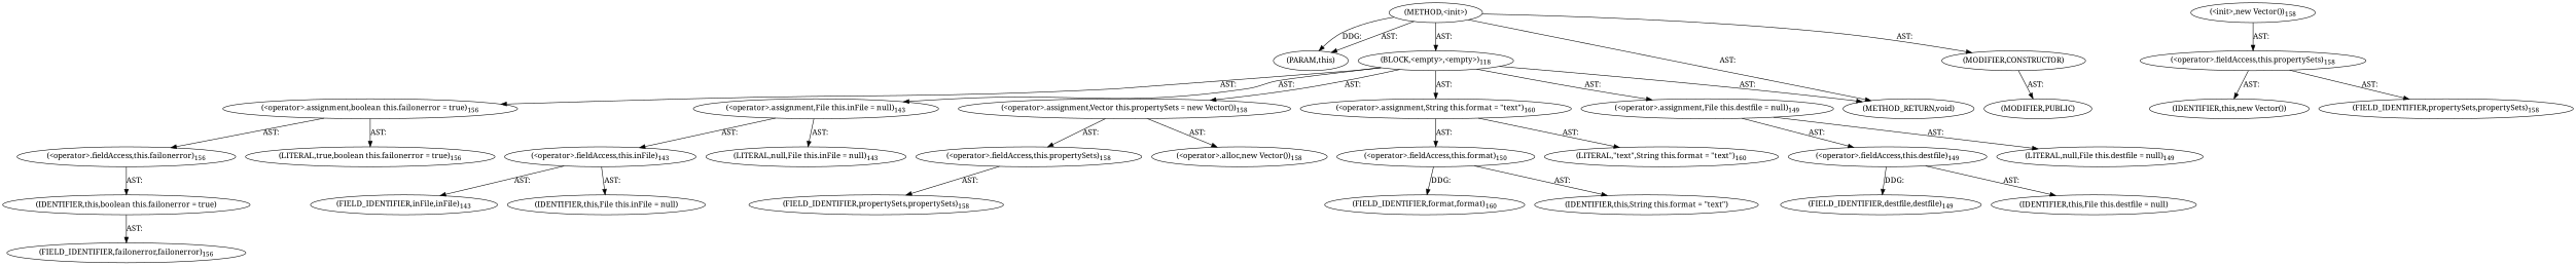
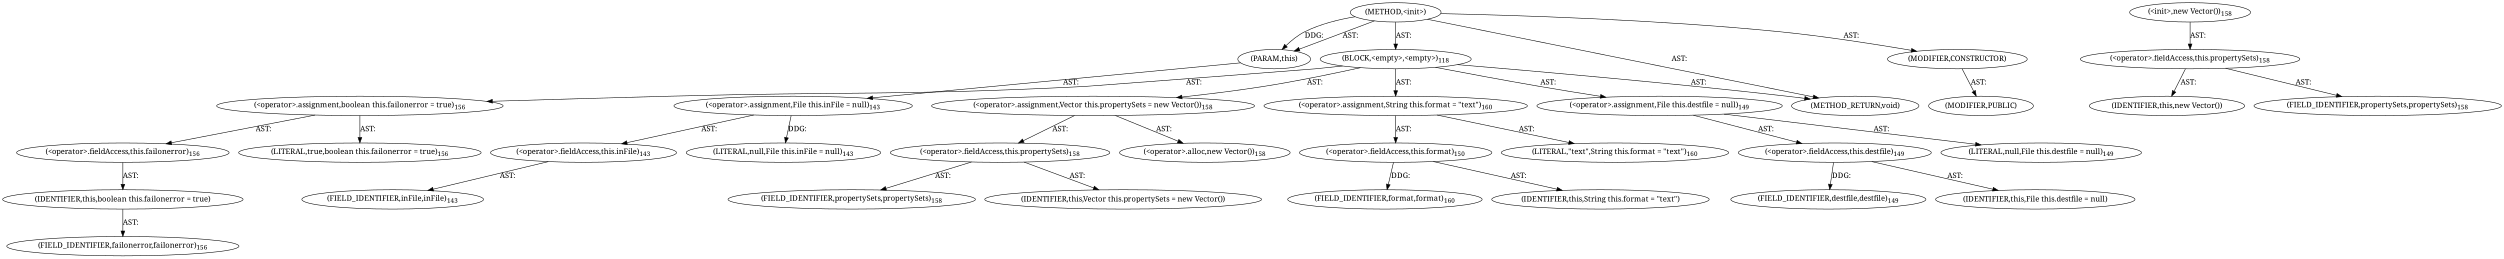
  digraph {
    fontname="Noto Serif"
    node [fontname="Noto Serif"]
    edge [fontname="Noto Serif"]
    n1 [label=<(METHOD,&lt;init&gt;)>]
    n2 [label=<(PARAM,this)>]
    n3 [label=<(BLOCK,&lt;empty&gt;,&lt;empty&gt;)<SUB>118</SUB>>]
    n4 [label=<(MODIFIER,CONSTRUCTOR)>]
    n5 [label=<(METHOD_RETURN,void)>]
    n6 [label=<(&lt;operator&gt;.assignment,File this.inFile = null)<SUB>143</SUB>>]
    n7 [label=<(&lt;operator&gt;.assignment,File this.destfile = null)<SUB>149</SUB>>]
    n8 [label=<(&lt;operator&gt;.assignment,boolean this.failonerror = true)<SUB>156</SUB>>]
    n9 [label=<(&lt;operator&gt;.assignment,Vector this.propertySets = new Vector())<SUB>158</SUB>>]
    n10 [label=<(&lt;operator&gt;.assignment,String this.format = &quot;text&quot;)<SUB>160</SUB>>]
    n11 [label=<(MODIFIER,PUBLIC)>]
    n12 [label=<(&lt;operator&gt;.fieldAccess,this.inFile)<SUB>143</SUB>>]
    n13 [label=<(LITERAL,null,File this.inFile = null)<SUB>143</SUB>>]
    n14 [label=<(&lt;operator&gt;.fieldAccess,this.destfile)<SUB>149</SUB>>]
    n15 [label=<(LITERAL,null,File this.destfile = null)<SUB>149</SUB>>]
    n16 [label=<(&lt;operator&gt;.fieldAccess,this.failonerror)<SUB>156</SUB>>]
    n17 [label=<(LITERAL,true,boolean this.failonerror = true)<SUB>156</SUB>>]
    n18 [label=<(&lt;operator&gt;.fieldAccess,this.propertySets)<SUB>158</SUB>>]
    n19 [label=<(&lt;operator&gt;.alloc,new Vector())<SUB>158</SUB>>]
    n20 [label=<(&lt;init&gt;,new Vector())<SUB>158</SUB>>]
    n21 [label=<(&lt;operator&gt;.fieldAccess,this.propertySets)<SUB>158</SUB>>]
    n22 [label=<(&lt;operator&gt;.fieldAccess,this.format)<SUB>150</SUB>>]
    n23 [label=<(LITERAL,&quot;text&quot;,String this.format = &quot;text&quot;)<SUB>160</SUB>>]
-   n24 [label=<(IDENTIFIER,this,File this.inFile = null)>]
    n25 [label=<(FIELD_IDENTIFIER,inFile,inFile)<SUB>143</SUB>>]
    n26 [label=<(IDENTIFIER,this,File this.destfile = null)>]
    n27 [label=<(FIELD_IDENTIFIER,destfile,destfile)<SUB>149</SUB>>]
    n28 [label=<(IDENTIFIER,this,boolean this.failonerror = true)>]
    n29 [label=<(FIELD_IDENTIFIER,failonerror,failonerror)<SUB>156</SUB>>]
+   n30 [label=<(IDENTIFIER,this,Vector this.propertySets = new Vector())>]
    n31 [label=<(FIELD_IDENTIFIER,propertySets,propertySets)<SUB>158</SUB>>]
    n32 [label=<(IDENTIFIER,this,new Vector())>]
    n33 [label=<(FIELD_IDENTIFIER,propertySets,propertySets)<SUB>158</SUB>>]
    n34 [label=<(IDENTIFIER,this,String this.format = &quot;text&quot;)>]
    n35 [label=<(FIELD_IDENTIFIER,format,format)<SUB>160</SUB>>]
    n1 -> n2 [label="AST: "]
    n1 -> n2 [label="DDG: "]
    n1 -> n3 [label="AST: "]
    n1 -> n4 [label="AST: "]
    n1 -> n5 [label="AST: "]
    n3 -> n5 [label="AST: "]
-   n3 -> n6 [label="AST: "]
+   n2 -> n6 [label="AST: "]
    n3 -> n7 [label="AST: "]
    n3 -> n8 [label="AST: "]
    n3 -> n9 [label="AST: "]
    n3 -> n10 [label="AST: "]
    n4 -> n11 [label="AST: "]
    n6 -> n12 [label="AST: "]
-   n6 -> n13 [label="AST: "]
+   n6 -> n13 [label="DDG: "]
    n7 -> n14 [label="AST: "]
    n7 -> n15 [label="AST: "]
    n8 -> n16 [label="AST: "]
    n8 -> n17 [label="AST: "]
    n9 -> n18 [label="AST: "]
    n9 -> n19 [label="AST: "]
    n10 -> n22 [label="AST: "]
    n10 -> n23 [label="AST: "]
-   n12 -> n24 [label="AST: "]
    n12 -> n25 [label="AST: "]
    n14 -> n26 [label="AST: "]
    n14 -> n27 [label="DDG: "]
    n16 -> n28 [label="AST: "]
+   n18 -> n30 [label="AST: "]
    n18 -> n31 [label="AST: "]
    n20 -> n21 [label="AST: "]
    n21 -> n32 [label="AST: "]
    n21 -> n33 [label="AST: "]
    n22 -> n34 [label="AST: "]
    n22 -> n35 [label="DDG: "]
    n28 -> n29 [label="AST: "]
  }
